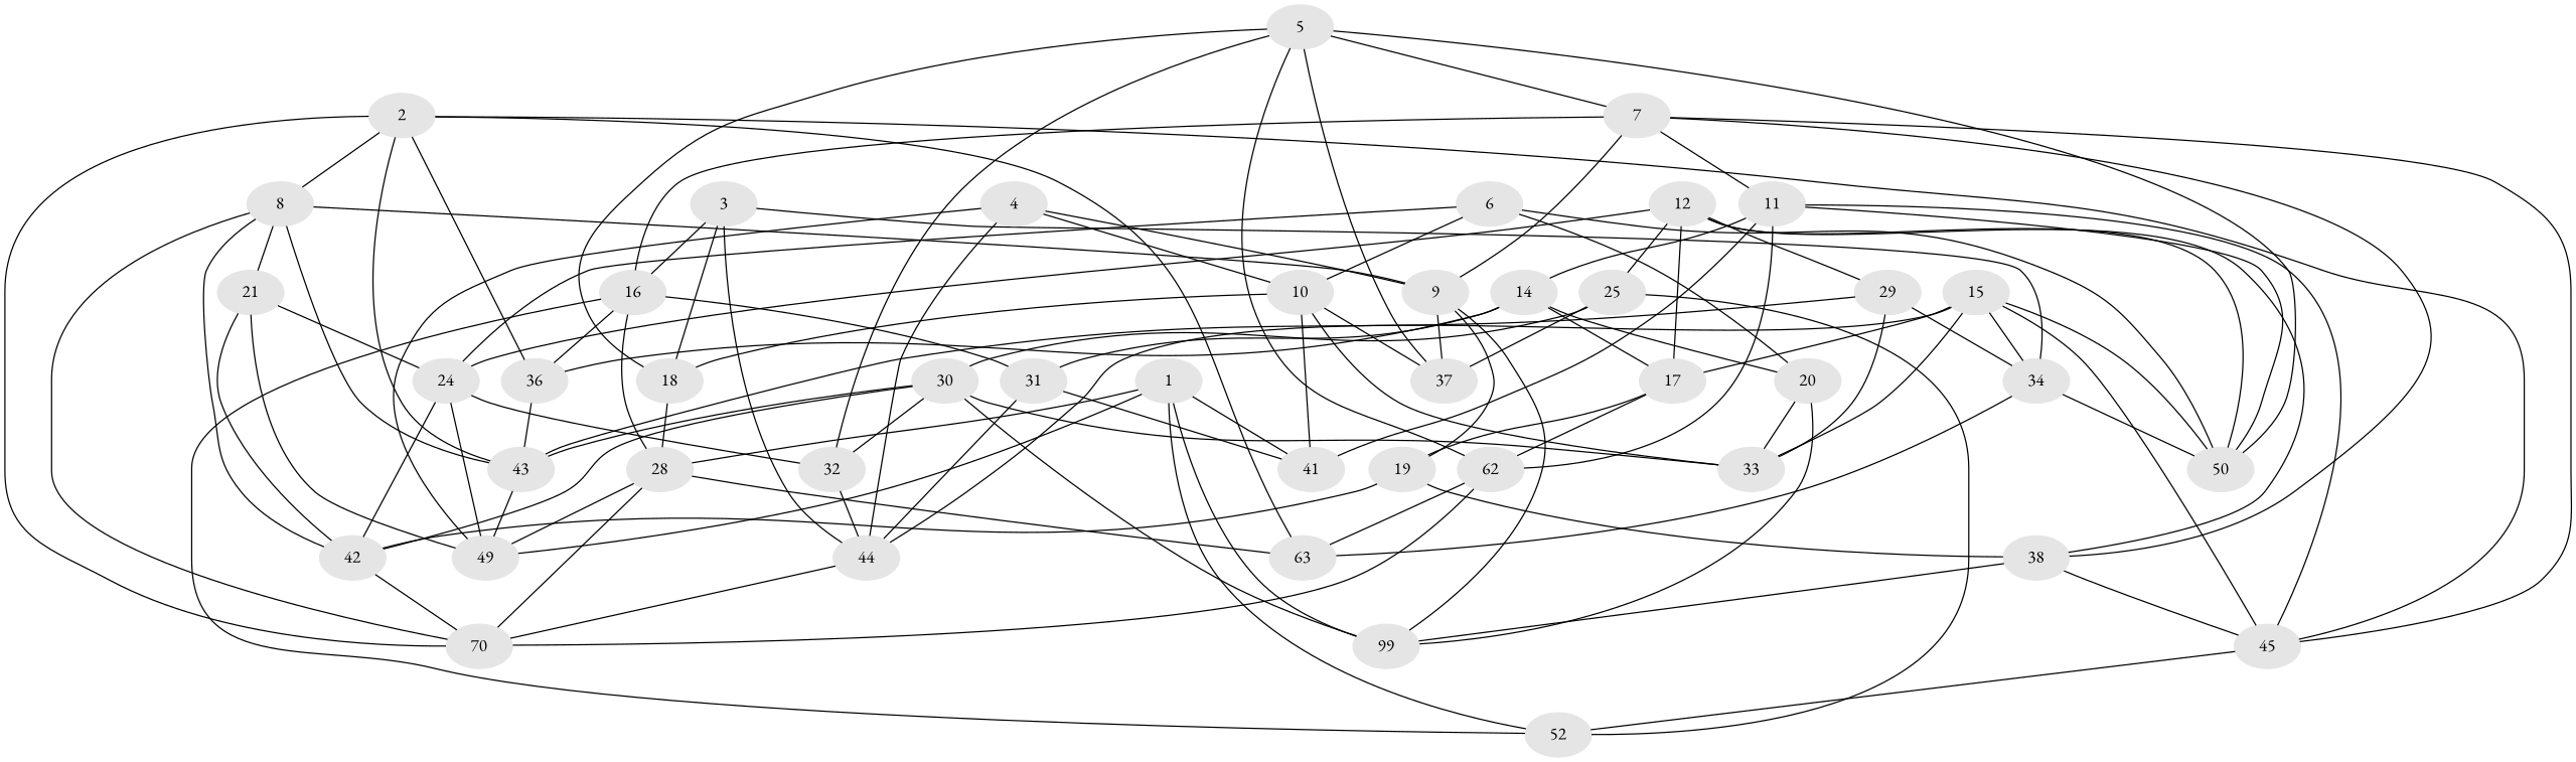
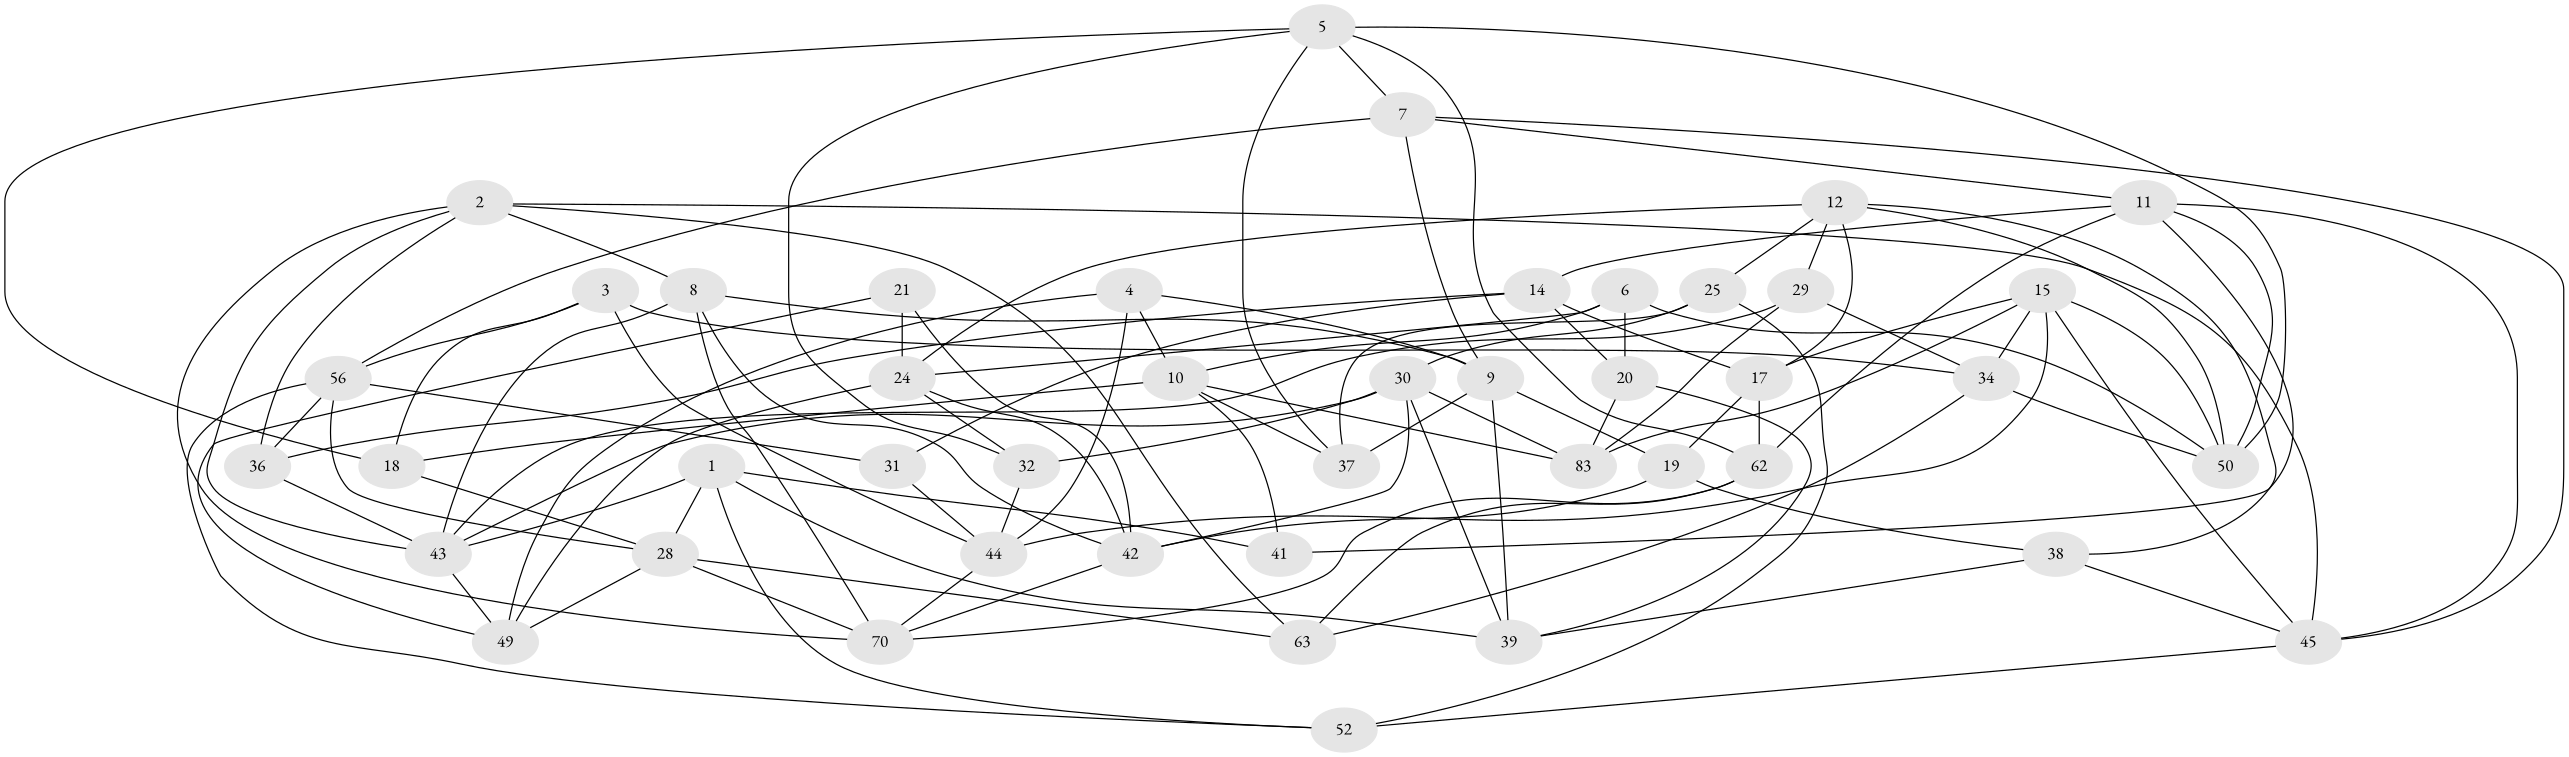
  graph {
    fontname="EB Garamond"
    node [color=gray90 fontname="EB Garamond" style=filled]
    edge [fontname="EB Garamond"]
    1 [super="+47"]
    28 [super="+46"]
-   39 [super="+57" label=99]
+   39 [super="+57"]
    41
    49 [super="+58"]
    52
    63
    70 [super="+72"]
    2 [super="+55"]
    8 [super="+71"]
    36
    43 [super="+56"]
    45 [super="+66"]
    9 [super="+27"]
    21
    42 [super="+65"]
-   16 [super="+23"]
+   16 [super="+23" label=56]
    31
    3
    18
    34 [super="+67"]
    44 [super="+73"]
    50 [super="+59"]
    37
    19
    4
    10 [super="+13"]
-   33 [super="+64"]
+   33 [super="+64" label=83]
    5 [super="+61"]
    7 [super="+35"]
    32
    62 [super="+68"]
    11 [super="+22"]
    38 [super="+53"]
    6
    20 [super="+40"]
    24 [super="+60"]
    14 [super="+48"]
    17 [super="+26"]
    12 [super="+54"]
    25
    29
    30 [super="+69"]
    15 [super="+51"]
    1 -- 28
    1 -- 39 [weight=2]
    1 -- 41
-   1 -- 49
+   1 -- 43
    1 -- 52
    28 -- 49
    28 -- 63
    28 -- 70
    2 -- 63
    2 -- 70
    2 -- 8
    2 -- 36
    2 -- 43
    2 -- 45
    8 -- 70
    8 -- 43
    8 -- 9
-   8 -- 21
    8 -- 42
    36 -- 43
    43 -- 49
    45 -- 52
    9 -- 39
    9 -- 37
    9 -- 19
    21 -- 49
    21 -- 42
    21 -- 24
    42 -- 70
    16 -- 28
    16 -- 52
    16 -- 36
    16 -- 31
-   31 -- 41
    31 -- 44
    3 -- 16
    3 -- 18
    3 -- 34
    3 -- 44
    18 -- 28
    34 -- 63
    34 -- 50
    44 -- 70
    19 -- 42
    19 -- 38
    4 -- 49
    4 -- 9
    4 -- 44
    4 -- 10
    10 -- 41
    10 -- 18
    10 -- 37
    10 -- 33
    5 -- 18
    5 -- 50
    5 -- 37
    5 -- 7
    5 -- 32
    5 -- 62
    7 -- 45
    7 -- 9
    7 -- 16
    7 -- 11
-   7 -- 38
    32 -- 44
    62 -- 63
    62 -- 70
    11 -- 41
    11 -- 45
    11 -- 50
    11 -- 62
    11 -- 14
    38 -- 39
    38 -- 45
    6 -- 50
    6 -- 10
    6 -- 20
    6 -- 24
    20 -- 39
    20 -- 33 [weight=2]
    24 -- 49
    24 -- 42
    24 -- 32
    14 -- 36
    14 -- 31
    14 -- 20 [weight=2]
    14 -- 17
    17 -- 19
    17 -- 62 [weight=2]
    12 -- 50
    12 -- 38
    12 -- 24
    12 -- 17
    12 -- 25
    12 -- 29
    25 -- 52
    25 -- 37
    25 -- 30
    29 -- 43
    29 -- 34
    29 -- 33
    30 -- 39
    30 -- 43
    30 -- 42
    30 -- 33
    30 -- 32
    15 -- 45
    15 -- 34
    15 -- 44
    15 -- 50
    15 -- 33
    15 -- 17
  }
